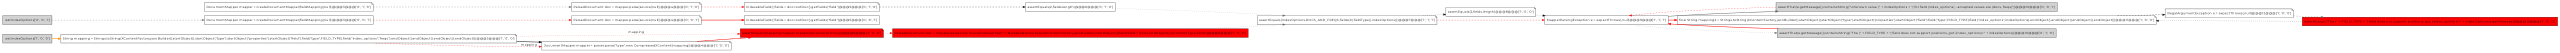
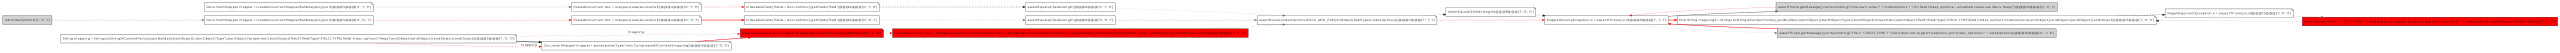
  digraph {
    fontname=Montserrat
    rankdir=LR
    node [fillcolor=white fontname=Montserrat shape=note style=filled]
    edge [color=red fontname=Montserrat style=dashed]
    n1 [label="DocumentMapper mapper = createDocumentMapper(fieldMapping(null))@@@3@@@['0', '1', '0']"]
    n2 [label="ParsedDocument doc = mapper.parse(source(null))@@@4@@@['0', '1', '0']"]
    n3 [label="ParsedDocument doc = mapper.parse(source(null))@@@4@@@['0', '0', '1']"]
    n4 [label="IndexableField(( fields = doc.rootDoc().getFields(\"field\")@@@5@@@['0', '0', '1']" shape=box]
+   n5 [label="assertEquals(2,fields.length)@@@6@@@['0', '0', '1']" shape=box]
    n6 [label="assertEquals(2,fields.length)@@@8@@@['1', '0', '0']"]
    n7 [label="MapperParsingException e = expectThrows(,null)@@@9@@@['1', '1', '1']" shape=box]
    n8 [fillcolor=lightgray label="assertThat(e.getMessage(),containsString(\"Unknown value (\" + indexOptions + \"( for field (index_options( - accepted values are (docs, freqs(\"))@@@10@@@['0', '0', '1']" shape=box]
    n9 [label="final String mapping2 = Strings.toString(XContentFactory.jsonBuilder().startObject().startObject(\"type\").startObject(\"properties\").startObject(\"field\").field(\"type\",FIELD_TYPE).field(\"index_options\",indexOptions).endObject().endObject().endObject().endObject())@@@11@@@['1', '0', '0']"]
    n10 [fillcolor=lightgray label="assertThat(e.getMessage(),containsString(\"The (\" + FIELD_TYPE + \"( field does not support positions, got (index_options(=\" + indexOptions))@@@10@@@['0', '1', '0']" shape=box]
    n11 [label="IndexableField(( fields = doc.rootDoc().getFields(\"field\")@@@5@@@['0', '1', '0']"]
    n12 [label="IllegalArgumentException e = expectThrows(,null)@@@12@@@['1', '0', '0']"]
    n13 [fillcolor=red label="assertEquals(\"The (\" + FIELD_TYPE + \"( field does not support positions, got (index_options(=\" + indexOptions,e.getMessage())@@@13@@@['1', '0', '0']" shape=box]
-   n14 [fillcolor=lightgray label="testIndexOptions['1', '0', '0']" shape=box]
    n15 [label="String mapping = Strings.toString(XContentFactory.jsonBuilder().startObject().startObject(\"type\").startObject(\"properties\").startObject(\"field\").field(\"type\",FIELD_TYPE).field(\"index_options\",\"freqs\").endObject().endObject().endObject().endObject())@@@3@@@['1', '0', '0']"]
    n16 [fillcolor=red label="assertEquals(mapping,mapper.mappingSource().toString())@@@5@@@['1', '0', '0']"]
    n17 [label="DocumentMapper mapper = parser.parse(\"type\",new CompressedXContent(mapping))@@@4@@@['1', '0', '0']"]
    n18 [fillcolor=red label="ParsedDocument doc = mapper.parse(new SourceToParse(\"test\",\"1\",BytesReference.bytes(XContentFactory.jsonBuilder().startObject().field(\"field\",\"1234\").endObject()),XContentType.JSON))@@@6@@@['1', '0', '0']" shape=box]
    n19 [label="assertEquals(IndexOptions.DOCS_AND_FREQS,fields(0(.fieldType().indexOptions())@@@7@@@['1', '1', '1']"]
    n20 [fillcolor=lightgray label="testIndexOptions['0', '0', '1']" shape=box]
    n21 [label="DocumentMapper mapper = createDocumentMapper(fieldMapping(null))@@@3@@@['0', '0', '1']" shape=box]
    n22 [label="assertEquals(2,fields.length)@@@6@@@['0', '1', '0']" shape=box]
    n1 -> n2 [color=gray40]
    n2 -> n11
    n3 -> n4 [style=bold]
+   n4 -> n5 [color=gray40 style=dotted]
+   n5 -> n19 [color=gray40]
    n6 -> n7 [color=black style=dotted]
    n7 -> n8 [color=gray40 style=bold]
    n7 -> n9 [style=bold]
    n7 -> n10 [color=gray40 style=dotted]
    n8 -> n7
    n9 -> n12 [color=black]
    n10 -> n7 [style=bold]
    n11 -> n22 [color=black]
    n12 -> n13 [color=gray40]
    n13 -> n9 [color=black style=dotted]
-   n14 -> n15 [color=darkorange style=bold]
    n15 -> n16 [label=mapping style=dotted]
    n15 -> n17 [color=black style=bold]
    n15 -> n17 [label=mapping]
    n16 -> n18 [style=dotted]
    n17 -> n16 [style=bold]
    n18 -> n19 [color=gray40 style=dotted]
    n19 -> n6 [color=black style=dotted]
    n19 -> n7
    n20 -> n21 [color=gray40]
    n21 -> n3
    n22 -> n19 [color=gray40 style=dotted]
  }
